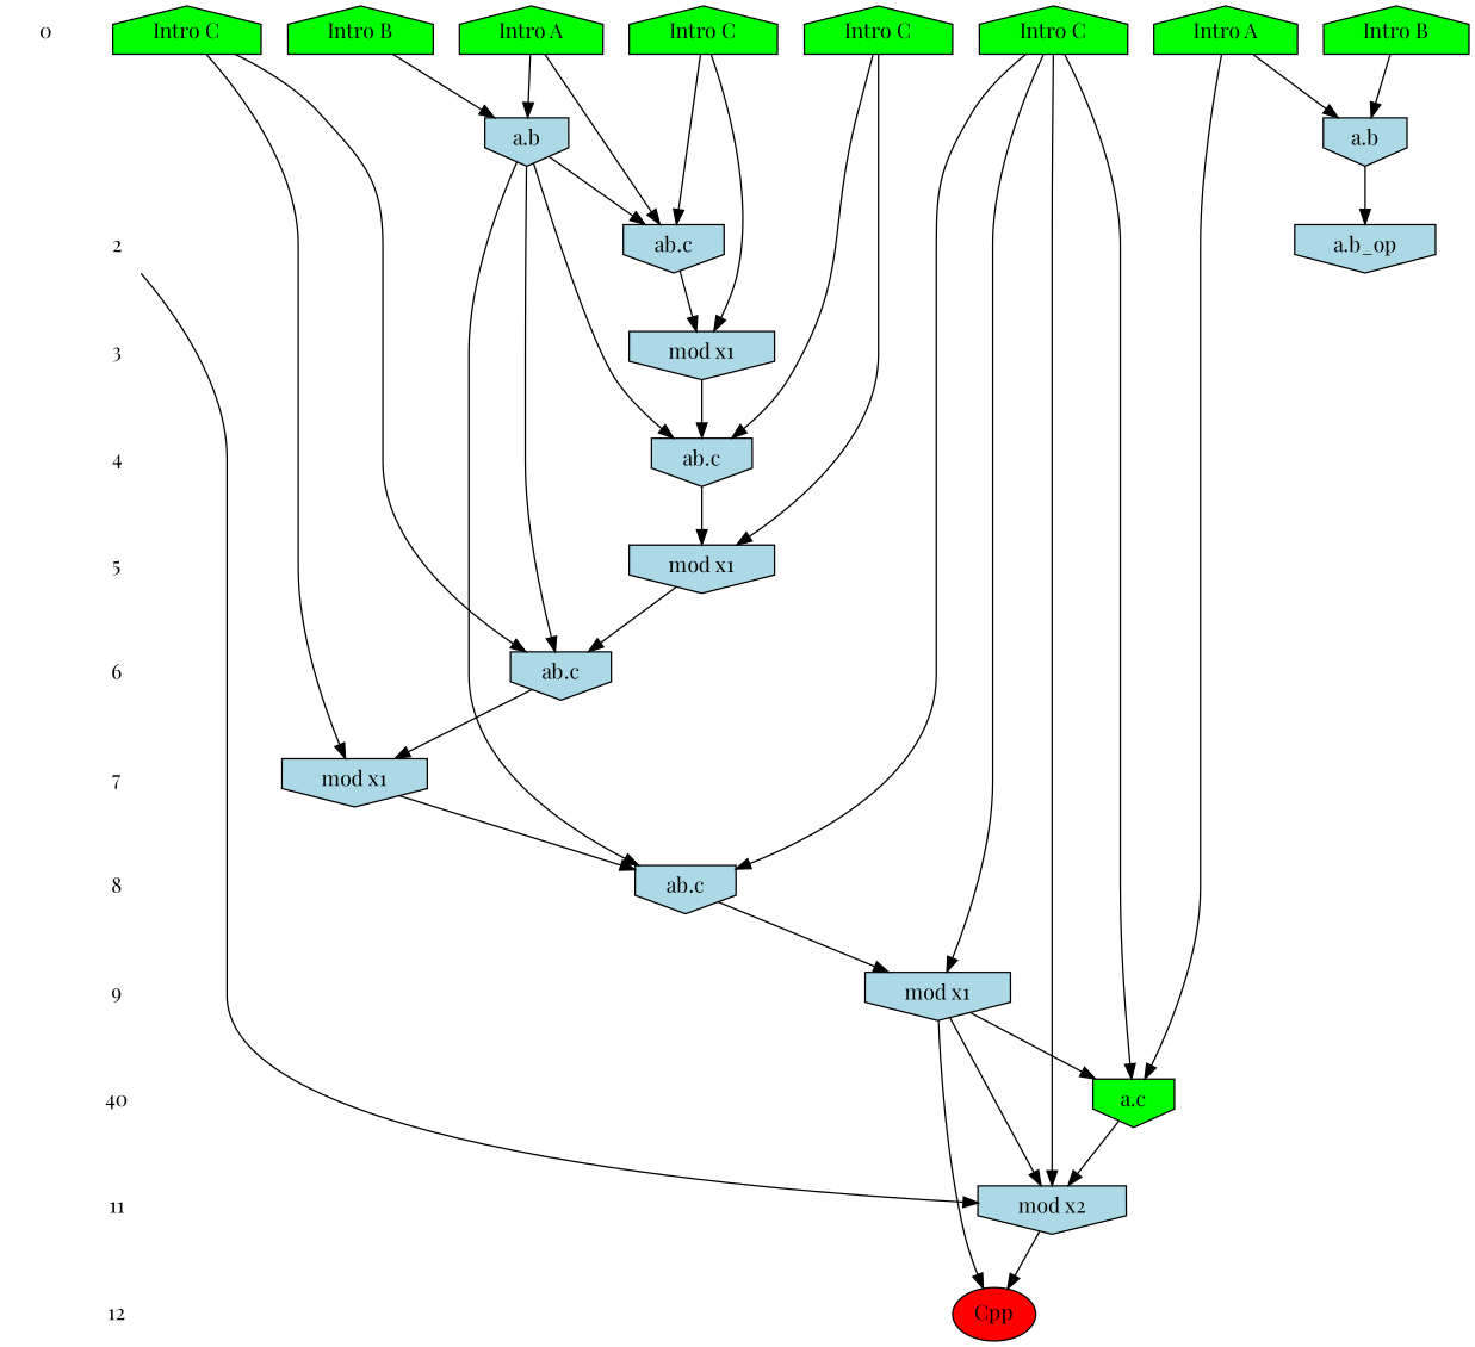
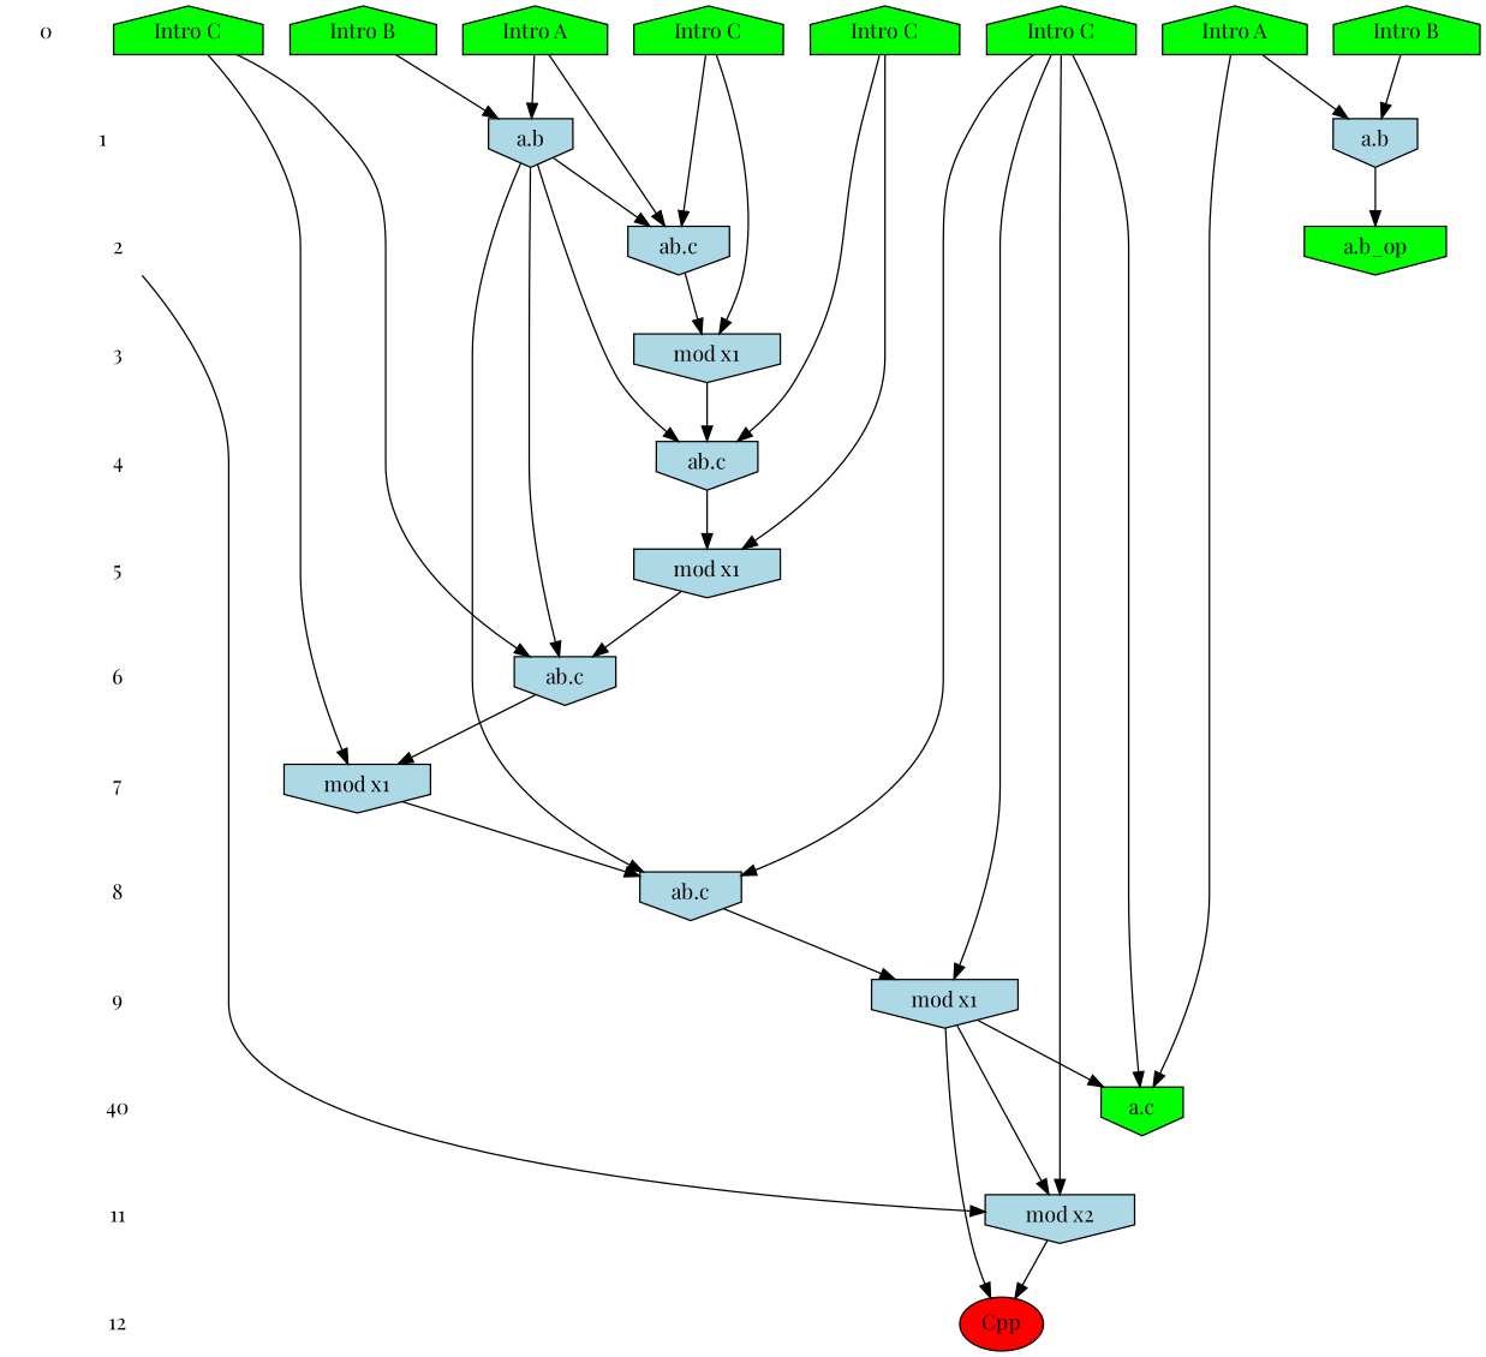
  digraph {
    fontname="Playfair Display"
    ranksep=.5
    node [fontname="Playfair Display" shape=plaintext style=filled]
    edge [fontname="Playfair Display"]
    0 [style=""]
    n2 [fillcolor=green label="Intro A" shape=house]
    n3 [fillcolor=green label="Intro B" shape=house]
    n4 [fillcolor=green label="Intro A" shape=house]
    n5 [fillcolor=green label="Intro B" shape=house]
    n6 [fillcolor=green label="Intro C" shape=house]
    n7 [fillcolor=green label="Intro C" shape=house]
    n8 [fillcolor=green label="Intro C" shape=house]
    n9 [fillcolor=green label="Intro C" shape=house]
+   1 [style=""]
    n11 [fillcolor=lightblue label="a.b" shape=invhouse]
    n12 [fillcolor=lightblue label="a.b" shape=invhouse]
    2 [style=""]
    n14 [fillcolor=lightblue label="ab.c" shape=invhouse]
-   n15 [fillcolor=lightblue label="a.b_op" shape=invhouse]
+   n15 [fillcolor=green label="a.b_op" shape=invhouse]
    3 [style=""]
    n17 [fillcolor=lightblue label="mod x1" shape=invhouse]
    4 [style=""]
    n19 [fillcolor=lightblue label="ab.c" shape=invhouse]
    5 [style=""]
    n21 [fillcolor=lightblue label="mod x1" shape=invhouse]
    6 [style=""]
    n23 [fillcolor=lightblue label="ab.c" shape=invhouse]
    7 [style=""]
    n25 [fillcolor=lightblue label="mod x1" shape=invhouse]
    8 [style=""]
    n27 [fillcolor=lightblue label="ab.c" shape=invhouse]
    9 [style=""]
    n29 [fillcolor=lightblue label="mod x1" shape=invhouse]
    n30 [label=40 style=""]
    n31 [fillcolor=green label="a.c" shape=invhouse]
    11 [style=""]
    n33 [fillcolor=lightblue label="mod x2" shape=invhouse]
    12 [style=""]
    n35 [fillcolor=red label=Cpp shape=""]
    subgraph sub_1 {
      rank=same
      0
      n2
      n3
      n4
      n5
      n6
      n7
      n8
      n9
    }
    subgraph sub_2 {
      rank=same
+     1
      n11
      n12
    }
    subgraph sub_3 {
      rank=same
      2
      n14
      n15
    }
    subgraph sub_4 {
      rank=same
      3
      n17
    }
    subgraph sub_5 {
      rank=same
      4
      n19
    }
    subgraph sub_6 {
      rank=same
      5
      n21
    }
    subgraph sub_7 {
      rank=same
      6
      n23
    }
    subgraph sub_8 {
      rank=same
      7
      n25
    }
    subgraph sub_9 {
      rank=same
      8
      n27
    }
    subgraph sub_10 {
      rank=same
      9
      n29
    }
    subgraph sub_11 {
      rank=same
      n30
      n31
    }
    subgraph sub_12 {
      rank=same
      11
      n33
    }
    subgraph sub_13 {
      rank=same
      12
      n35
    }
+   0 -> 1 [style=invis]
    n2 -> n12
    n2 -> n31
    n3 -> n12
    n4 -> n11
    n4 -> n14
    n5 -> n11
    n6 -> n19
    n6 -> n21
    n7 -> n27
    n7 -> n29
    n7 -> n31
    n7 -> n33
    n8 -> n23
    n8 -> n25
    n9 -> n14
    n9 -> n17
+   1 -> 2 [style=invis]
    n11 -> n14
    n11 -> n19
    n11 -> n23
    n11 -> n27
    n12 -> n15
    2 -> 3 [style=invis]
    2 -> n33
    n14 -> n17
    3 -> 4 [style=invis]
    n17 -> n19
    4 -> 5 [style=invis]
    n19 -> n21
    5 -> 6 [style=invis]
    n21 -> n23
    6 -> 7 [style=invis]
    n23 -> n25
    7 -> 8 [style=invis]
    n25 -> n27
    8 -> 9 [style=invis]
    n27 -> n29
    9 -> n30 [style=invis]
    n29 -> n31
    n29 -> n33
    n29 -> n35
    n30 -> 11 [style=invis]
-   n31 -> n33
    11 -> 12 [style=invis]
    n33 -> n35
  }
